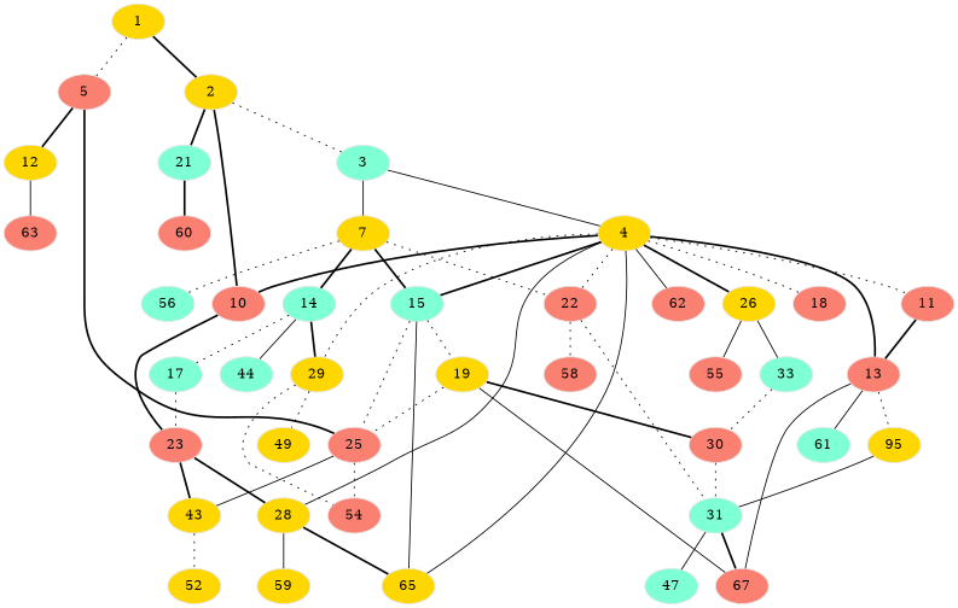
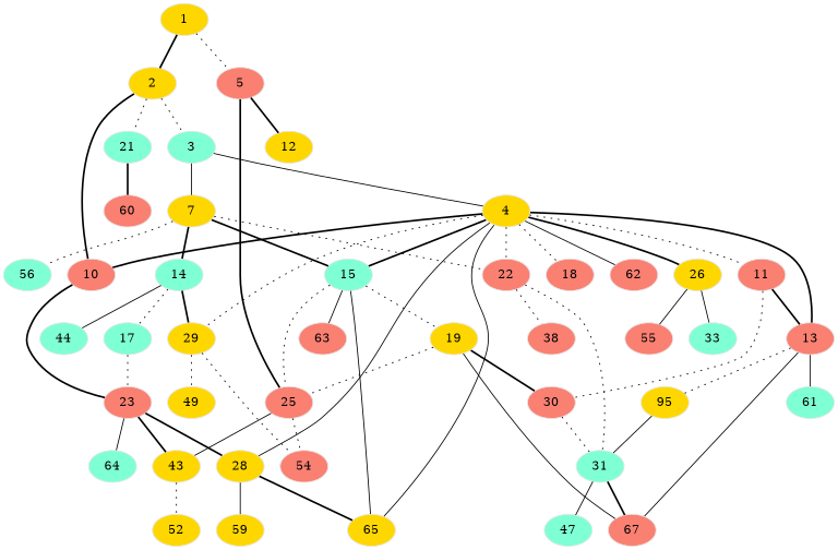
  graph {
    node [color=gray90 fillcolor=salmon style=filled]
    edge [style=dotted]
    2 [fillcolor=gold super="+68"]
    3 [fillcolor=aquamarine]
    10 [super="+32"]
    21 [fillcolor=aquamarine]
    1 [fillcolor=gold]
    5 [super="+27"]
    12 [fillcolor=gold]
    25 [super="+46"]
    4 [fillcolor=gold super="+8"]
    7 [fillcolor=gold super="+36"]
    23 [super="+24"]
    60 [super="+66"]
    11 [super="+20"]
    13 [super="+37"]
    15 [fillcolor=aquamarine super="+16"]
    18 [super="+58"]
    22 [super="+34"]
    26 [fillcolor=gold super="+57"]
    28 [fillcolor=gold super="+42"]
    29 [fillcolor=gold super="+31"]
    62
    65 [fillcolor=gold]
    14 [fillcolor=aquamarine super="+40"]
    56 [fillcolor=aquamarine]
    30 [super="+50"]
    n26 [fillcolor=gold label=95 super="+53"]
    61 [fillcolor=aquamarine]
    67
    19 [fillcolor=gold super="+45"]
    63
-   38 [label=58]
+   38
    n32 [fillcolor=aquamarine label=31 super="+41"]
    33 [fillcolor=aquamarine]
    55
    59 [fillcolor=gold]
    54
    49 [fillcolor=gold]
    43 [fillcolor=gold super="+51"]
    17 [fillcolor=aquamarine super="+48"]
    44 [fillcolor=aquamarine]
+   64 [fillcolor=aquamarine]
    47 [fillcolor=aquamarine]
    52 [fillcolor=gold]
    2 -- 3
    2 -- 10 [style=bold]
-   2 -- 21 [style=bold]
+   2 -- 21
    3 -- 4 [style=solid]
    3 -- 7 [style=solid]
    10 -- 23 [style=bold]
    21 -- 60 [style=bold]
    1 -- 2 [style=bold]
    1 -- 5
    5 -- 12 [style=bold]
    5 -- 25 [style=bold]
    25 -- 54
    25 -- 43 [style=solid]
    4 -- 10 [style=bold]
    4 -- 11
    4 -- 13 [style=bold weight=2]
    4 -- 15 [style=bold]
    4 -- 18
    4 -- 22
    4 -- 26 [style=bold]
    4 -- 28 [style=solid]
    4 -- 29
    4 -- 62 [style=solid]
    4 -- 65 [style=solid]
    7 -- 15 [style=bold]
    7 -- 22
    7 -- 14 [style=bold]
    7 -- 56
    23 -- 28 [style=bold]
    23 -- 43 [style=bold]
+   23 -- 64 [style=solid]
    11 -- 13 [style=bold]
-   33 -- 30
+   11 -- 30
    13 -- n26
    13 -- 61 [style=solid]
    13 -- 67 [style=solid]
    15 -- 25
    15 -- 65 [style=solid]
    15 -- 19
-   12 -- 63 [style=solid]
+   15 -- 63 [style=solid]
    22 -- 38
    22 -- n32
    26 -- 33 [style=solid]
    26 -- 55 [style=solid]
    28 -- 65 [style=bold]
    28 -- 59 [style=solid]
    29 -- 54
    29 -- 49
    14 -- 29 [style=bold]
    14 -- 17
    14 -- 44 [style=solid]
    30 -- n32
    n26 -- n32 [style=solid]
    19 -- 25
    19 -- 30 [style=bold]
    19 -- 67 [style=solid]
    n32 -- 67 [style=bold]
    n32 -- 47 [style=solid]
    43 -- 52
    17 -- 23
  }
